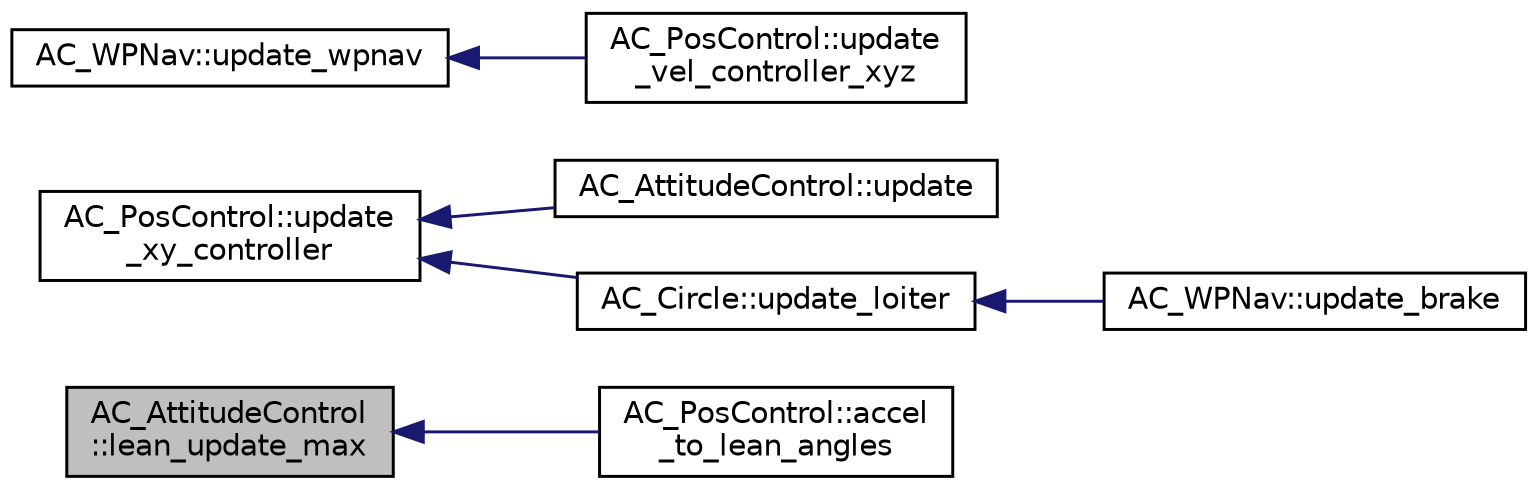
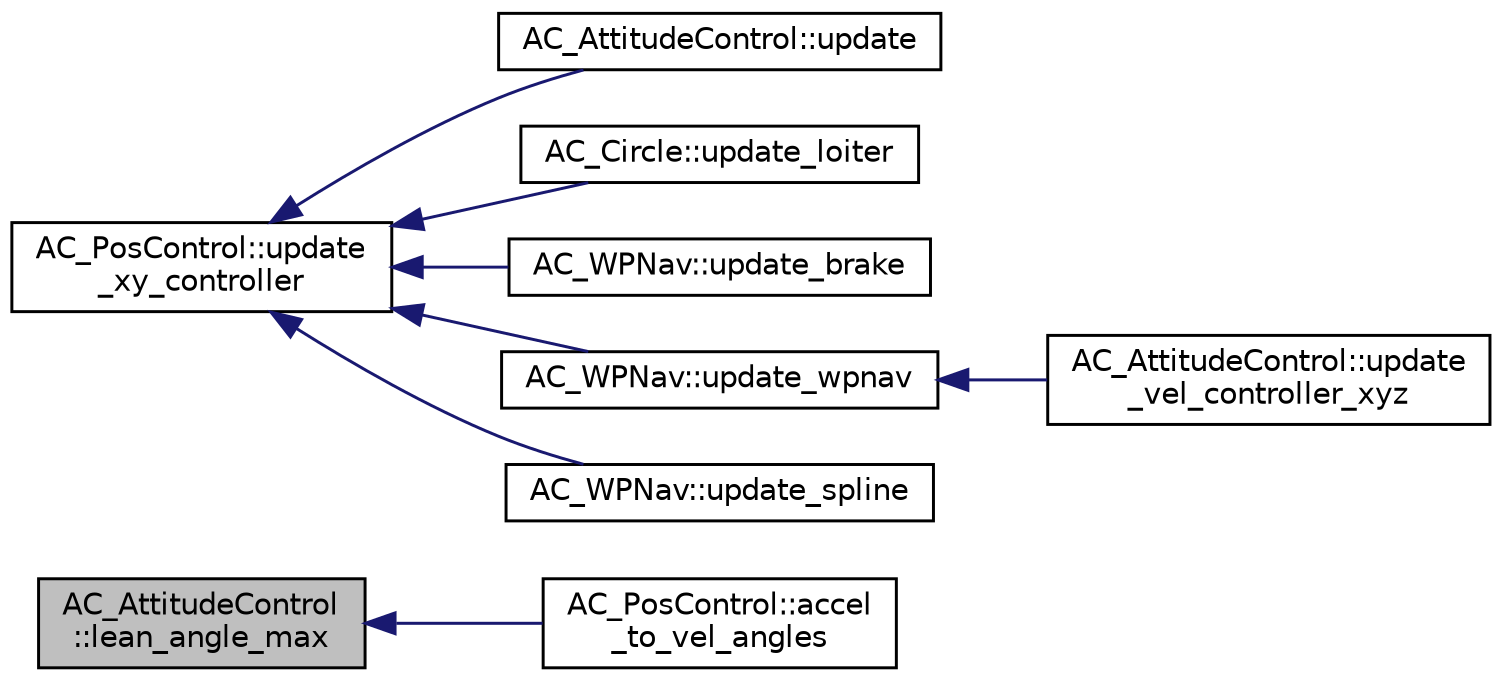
  digraph {
    rankdir=LR
    node [color=black fillcolor=white fontname=Helvetica fontsize=10 shape=record style=filled]
    edge [color=midnightblue dir=back fontname=Helvetica fontsize=10 labelfontname=Helvetica labelfontsize=10 style=solid]
-   n1 [fillcolor=grey75 fontcolor=black height=0.2 label="AC_AttitudeControl\l::lean_update_max" width=0.4]
-   n2 [height=0.2 label="AC_PosControl::accel\l_to_lean_angles" width=0.4]
+   n1 [fillcolor=grey75 fontcolor=black height=0.2 label="AC_AttitudeControl\l::lean_angle_max" width=0.4]
+   n2 [height=0.2 label="AC_PosControl::accel\l_to_vel_angles" width=0.4]
    n3 [height=0.2 label="AC_PosControl::update\l_xy_controller" width=0.4]
    n4 [height=0.2 label="AC_AttitudeControl::update" width=0.4]
    n5 [height=0.2 label="AC_Circle::update_loiter" width=0.4]
    n6 [height=0.2 label="AC_WPNav::update_brake" width=0.4]
    n7 [height=0.2 label="AC_WPNav::update_wpnav" width=0.4]
-   n9 [height=0.2 label="AC_PosControl::update\l_vel_controller_xyz" width=0.4]
+   n8 [height=0.2 label="AC_WPNav::update_spline" width=0.4]
+   n9 [height=0.2 label="AC_AttitudeControl::update\l_vel_controller_xyz" width=0.4]
    n1 -> n2
    n3 -> n4
    n3 -> n5
-   n5 -> n6
+   n3 -> n6
+   n3 -> n7
+   n3 -> n8
    n7 -> n9
  }
